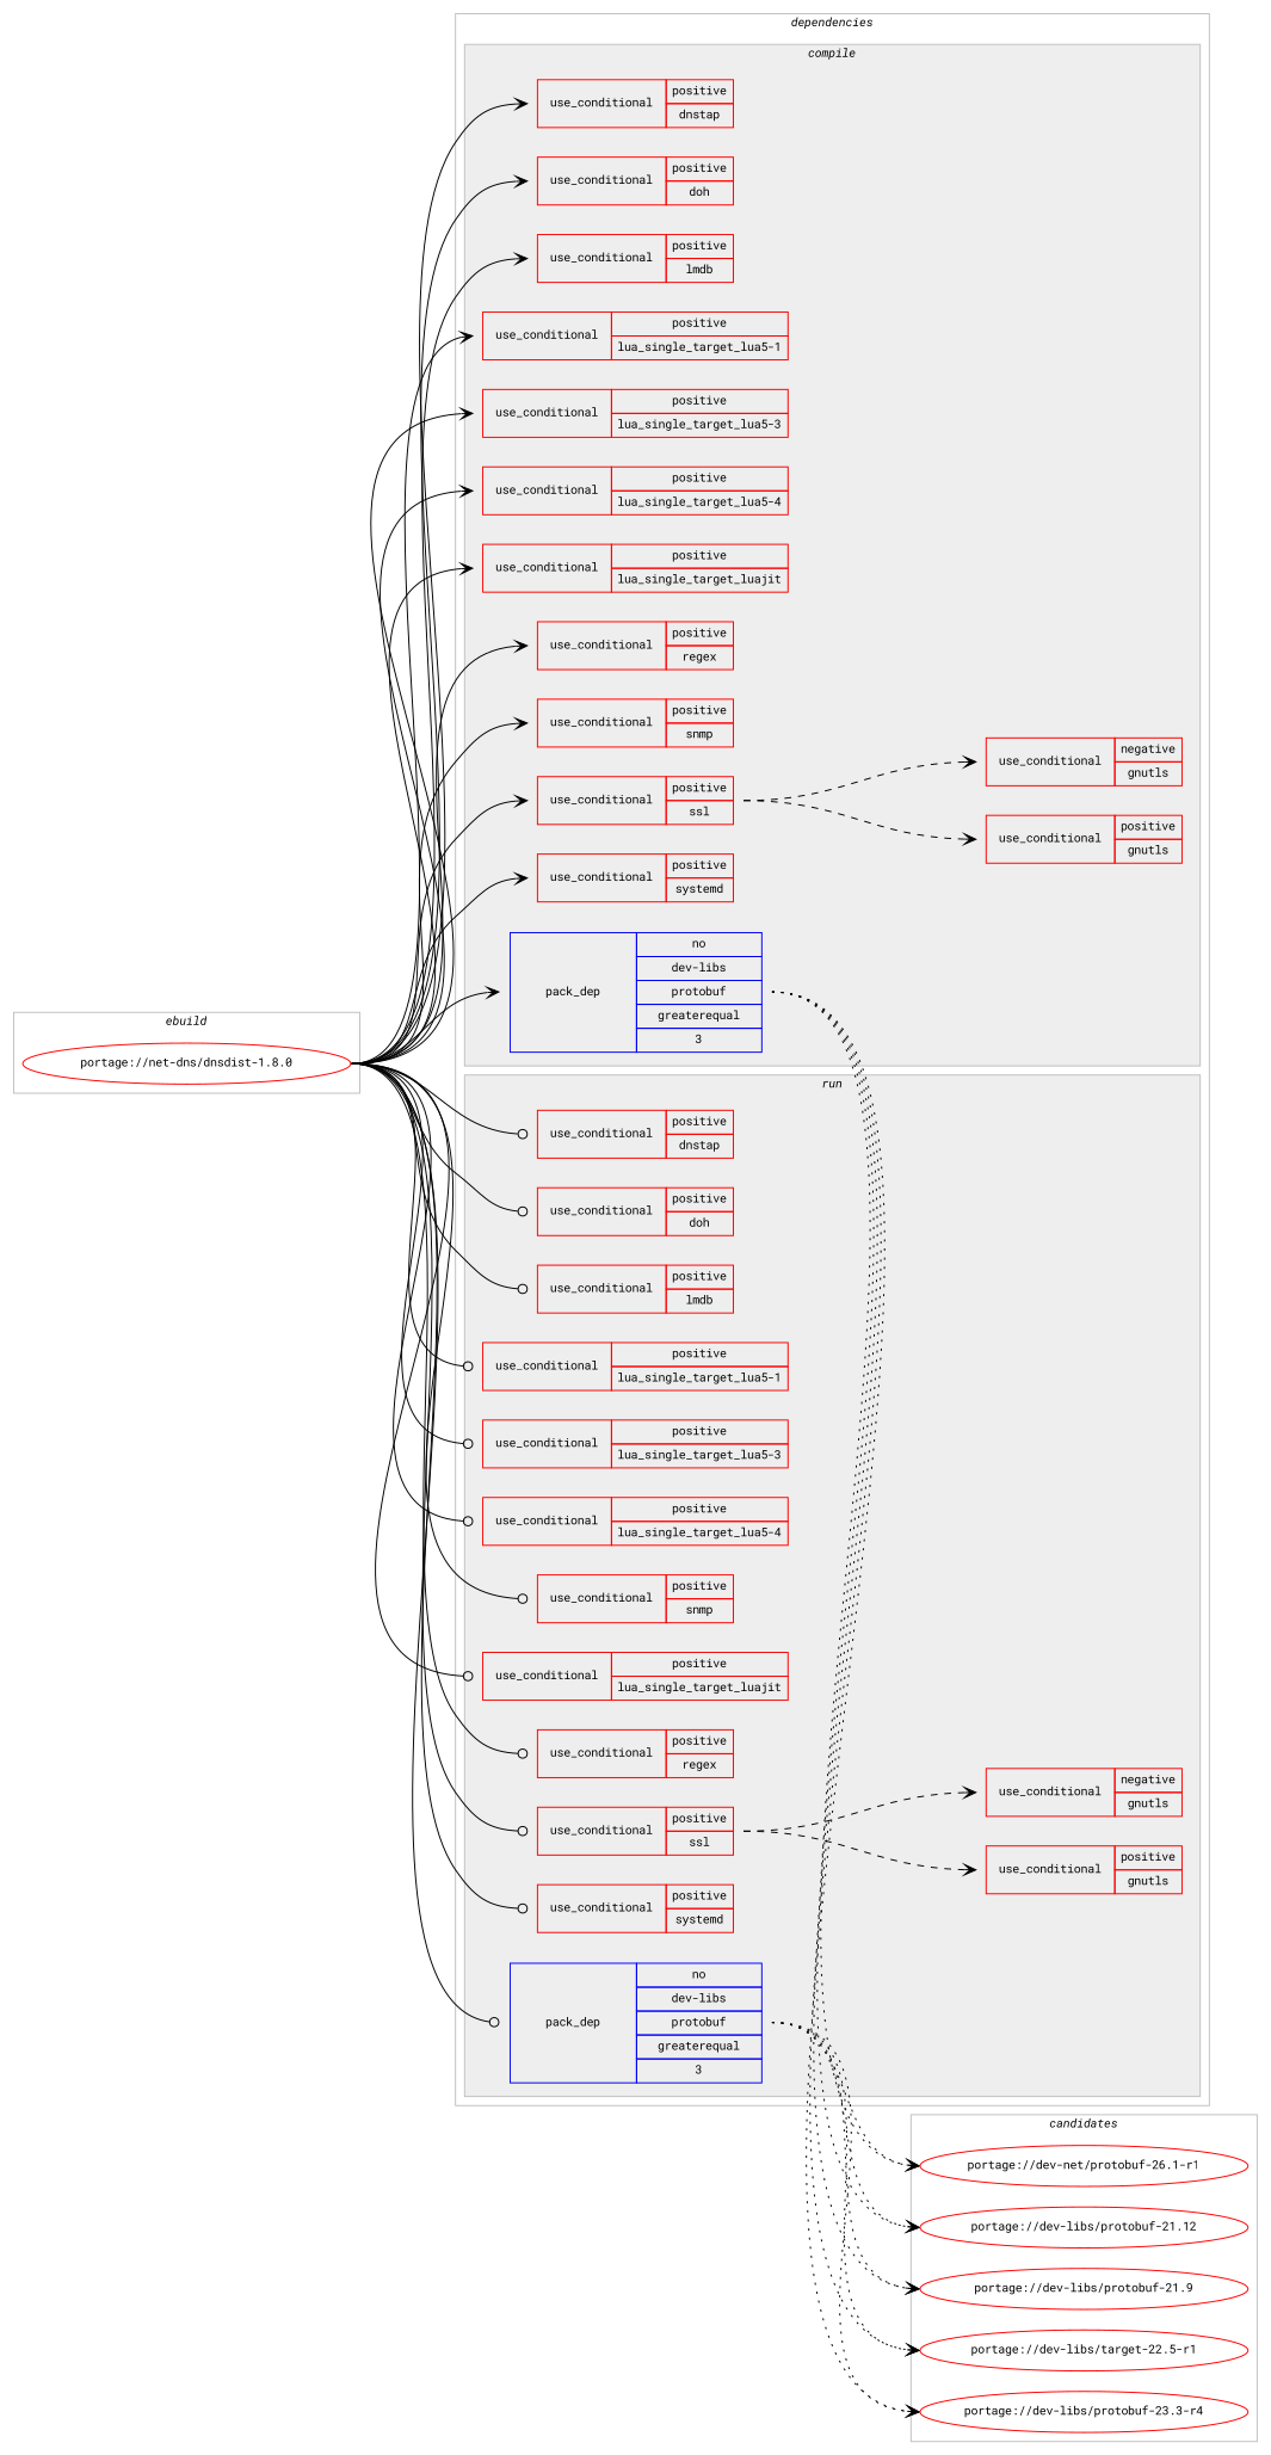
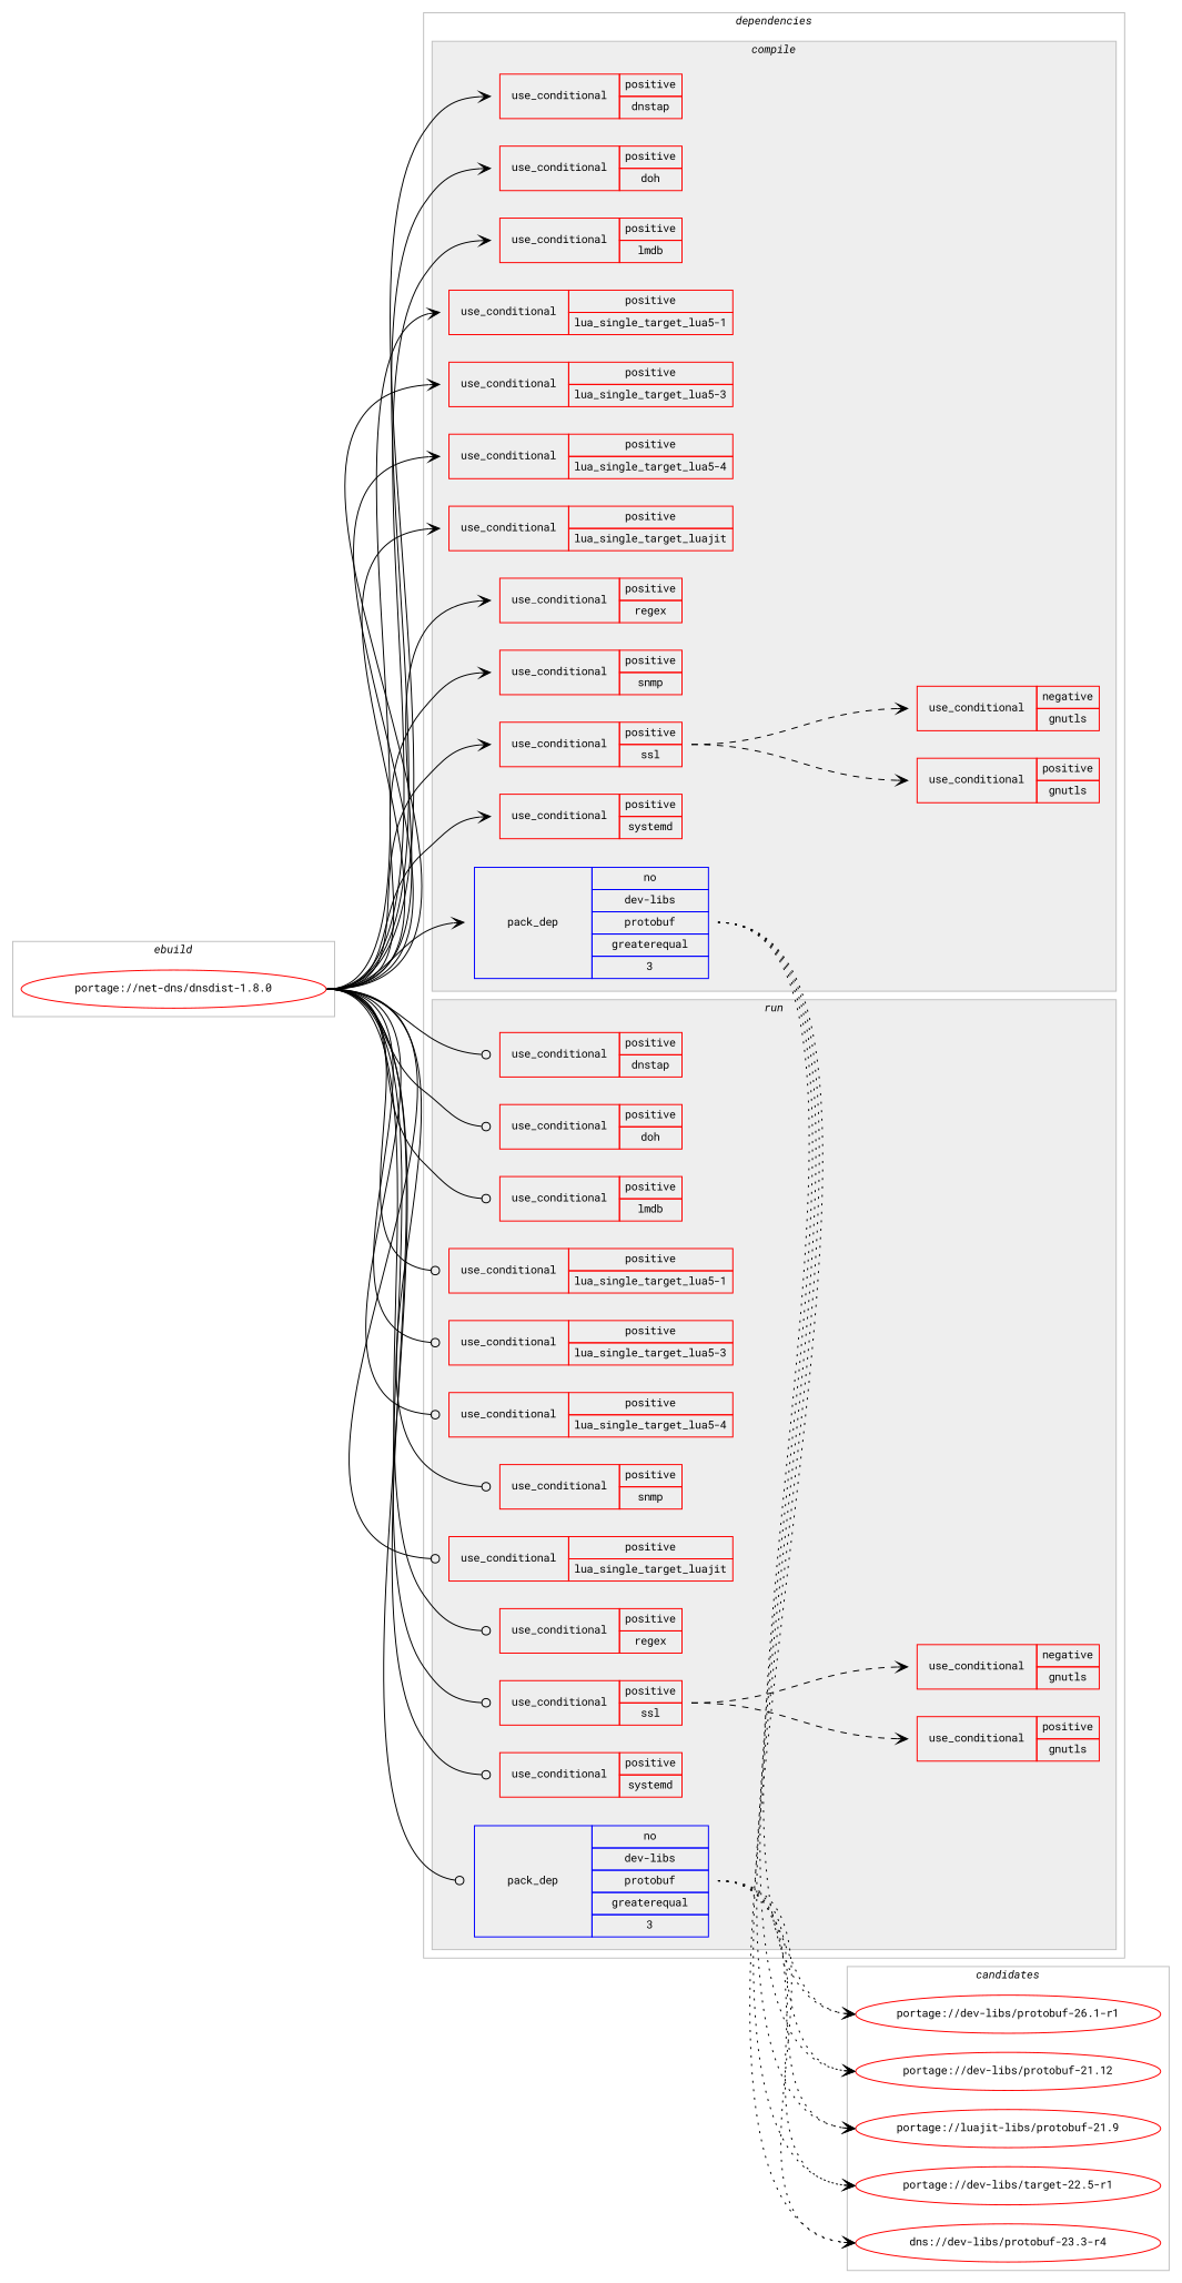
  digraph {
    compound=true
    concentrate=true
    fontname="Roboto Mono"
    fontsize=10
    newrank=true
    rankdir=LR
    ranksep=1.5
    node [color=red fontname="Roboto Mono" fontsize=10 shape=none]
    edge [arrowhead=vee fontname="Roboto Mono" headport=w style=solid tailport=e weight=20]
    n1 [label="portage://net-dns/dnsdist-1.8.0" width=4 shape=""]
    n2 [label=<<TABLE BORDER="0" CELLBORDER="1" CELLSPACING="0" CELLPADDING="4"><TR><TD ROWSPAN="3" CELLPADDING="10">use_conditional</TD></TR><TR><TD>positive</TD></TR><TR><TD>dnstap</TD></TR></TABLE>>]
    n3 [label=<<TABLE BORDER="0" CELLBORDER="1" CELLSPACING="0" CELLPADDING="4"><TR><TD ROWSPAN="3" CELLPADDING="10">use_conditional</TD></TR><TR><TD>positive</TD></TR><TR><TD>doh</TD></TR></TABLE>>]
    n4 [label=<<TABLE BORDER="0" CELLBORDER="1" CELLSPACING="0" CELLPADDING="4"><TR><TD ROWSPAN="3" CELLPADDING="10">use_conditional</TD></TR><TR><TD>positive</TD></TR><TR><TD>lmdb</TD></TR></TABLE>>]
    n5 [label=<<TABLE BORDER="0" CELLBORDER="1" CELLSPACING="0" CELLPADDING="4"><TR><TD ROWSPAN="3" CELLPADDING="10">use_conditional</TD></TR><TR><TD>positive</TD></TR><TR><TD>lua_single_target_lua5-1</TD></TR></TABLE>>]
    n6 [label=<<TABLE BORDER="0" CELLBORDER="1" CELLSPACING="0" CELLPADDING="4"><TR><TD ROWSPAN="3" CELLPADDING="10">use_conditional</TD></TR><TR><TD>positive</TD></TR><TR><TD>lua_single_target_lua5-3</TD></TR></TABLE>>]
    n7 [label=<<TABLE BORDER="0" CELLBORDER="1" CELLSPACING="0" CELLPADDING="4"><TR><TD ROWSPAN="3" CELLPADDING="10">use_conditional</TD></TR><TR><TD>positive</TD></TR><TR><TD>lua_single_target_lua5-4</TD></TR></TABLE>>]
    n8 [label=<<TABLE BORDER="0" CELLBORDER="1" CELLSPACING="0" CELLPADDING="4"><TR><TD ROWSPAN="3" CELLPADDING="10">use_conditional</TD></TR><TR><TD>positive</TD></TR><TR><TD>lua_single_target_luajit</TD></TR></TABLE>>]
    n9 [label=<<TABLE BORDER="0" CELLBORDER="1" CELLSPACING="0" CELLPADDING="4"><TR><TD ROWSPAN="3" CELLPADDING="10">use_conditional</TD></TR><TR><TD>positive</TD></TR><TR><TD>regex</TD></TR></TABLE>>]
    n10 [label=<<TABLE BORDER="0" CELLBORDER="1" CELLSPACING="0" CELLPADDING="4"><TR><TD ROWSPAN="3" CELLPADDING="10">use_conditional</TD></TR><TR><TD>positive</TD></TR><TR><TD>snmp</TD></TR></TABLE>>]
    n11 [label=<<TABLE BORDER="0" CELLBORDER="1" CELLSPACING="0" CELLPADDING="4"><TR><TD ROWSPAN="3" CELLPADDING="10">use_conditional</TD></TR><TR><TD>positive</TD></TR><TR><TD>gnutls</TD></TR></TABLE>>]
    n12 [label=<<TABLE BORDER="0" CELLBORDER="1" CELLSPACING="0" CELLPADDING="4"><TR><TD ROWSPAN="3" CELLPADDING="10">use_conditional</TD></TR><TR><TD>negative</TD></TR><TR><TD>gnutls</TD></TR></TABLE>>]
    n13 [label=<<TABLE BORDER="0" CELLBORDER="1" CELLSPACING="0" CELLPADDING="4"><TR><TD ROWSPAN="3" CELLPADDING="10">use_conditional</TD></TR><TR><TD>positive</TD></TR><TR><TD>ssl</TD></TR></TABLE>>]
    n14 [label=<<TABLE BORDER="0" CELLBORDER="1" CELLSPACING="0" CELLPADDING="4"><TR><TD ROWSPAN="3" CELLPADDING="10">use_conditional</TD></TR><TR><TD>positive</TD></TR><TR><TD>systemd</TD></TR></TABLE>>]
    n15 [color=blue label=<<TABLE BORDER="0" CELLBORDER="1" CELLSPACING="0" CELLPADDING="4" WIDTH="220"><TR><TD ROWSPAN="6" CELLPADDING="30">pack_dep</TD></TR><TR><TD WIDTH="110">no</TD></TR><TR><TD>dev-libs</TD></TR><TR><TD>protobuf</TD></TR><TR><TD>greaterequal</TD></TR><TR><TD>3</TD></TR></TABLE>>]
    n16 [label=<<TABLE BORDER="0" CELLBORDER="1" CELLSPACING="0" CELLPADDING="4"><TR><TD ROWSPAN="3" CELLPADDING="10">use_conditional</TD></TR><TR><TD>positive</TD></TR><TR><TD>dnstap</TD></TR></TABLE>>]
    n17 [label=<<TABLE BORDER="0" CELLBORDER="1" CELLSPACING="0" CELLPADDING="4"><TR><TD ROWSPAN="3" CELLPADDING="10">use_conditional</TD></TR><TR><TD>positive</TD></TR><TR><TD>doh</TD></TR></TABLE>>]
    n18 [label=<<TABLE BORDER="0" CELLBORDER="1" CELLSPACING="0" CELLPADDING="4"><TR><TD ROWSPAN="3" CELLPADDING="10">use_conditional</TD></TR><TR><TD>positive</TD></TR><TR><TD>lmdb</TD></TR></TABLE>>]
    n19 [label=<<TABLE BORDER="0" CELLBORDER="1" CELLSPACING="0" CELLPADDING="4"><TR><TD ROWSPAN="3" CELLPADDING="10">use_conditional</TD></TR><TR><TD>positive</TD></TR><TR><TD>lua_single_target_lua5-1</TD></TR></TABLE>>]
    n20 [label=<<TABLE BORDER="0" CELLBORDER="1" CELLSPACING="0" CELLPADDING="4"><TR><TD ROWSPAN="3" CELLPADDING="10">use_conditional</TD></TR><TR><TD>positive</TD></TR><TR><TD>lua_single_target_lua5-3</TD></TR></TABLE>>]
    n21 [label=<<TABLE BORDER="0" CELLBORDER="1" CELLSPACING="0" CELLPADDING="4"><TR><TD ROWSPAN="3" CELLPADDING="10">use_conditional</TD></TR><TR><TD>positive</TD></TR><TR><TD>lua_single_target_lua5-4</TD></TR></TABLE>>]
    n22 [label=<<TABLE BORDER="0" CELLBORDER="1" CELLSPACING="0" CELLPADDING="4"><TR><TD ROWSPAN="3" CELLPADDING="10">use_conditional</TD></TR><TR><TD>positive</TD></TR><TR><TD>snmp</TD></TR></TABLE>>]
    n23 [label=<<TABLE BORDER="0" CELLBORDER="1" CELLSPACING="0" CELLPADDING="4"><TR><TD ROWSPAN="3" CELLPADDING="10">use_conditional</TD></TR><TR><TD>positive</TD></TR><TR><TD>lua_single_target_luajit</TD></TR></TABLE>>]
    n24 [label=<<TABLE BORDER="0" CELLBORDER="1" CELLSPACING="0" CELLPADDING="4"><TR><TD ROWSPAN="3" CELLPADDING="10">use_conditional</TD></TR><TR><TD>positive</TD></TR><TR><TD>regex</TD></TR></TABLE>>]
    n25 [label=<<TABLE BORDER="0" CELLBORDER="1" CELLSPACING="0" CELLPADDING="4"><TR><TD ROWSPAN="3" CELLPADDING="10">use_conditional</TD></TR><TR><TD>positive</TD></TR><TR><TD>gnutls</TD></TR></TABLE>>]
    n26 [label=<<TABLE BORDER="0" CELLBORDER="1" CELLSPACING="0" CELLPADDING="4"><TR><TD ROWSPAN="3" CELLPADDING="10">use_conditional</TD></TR><TR><TD>negative</TD></TR><TR><TD>gnutls</TD></TR></TABLE>>]
    n27 [label=<<TABLE BORDER="0" CELLBORDER="1" CELLSPACING="0" CELLPADDING="4"><TR><TD ROWSPAN="3" CELLPADDING="10">use_conditional</TD></TR><TR><TD>positive</TD></TR><TR><TD>ssl</TD></TR></TABLE>>]
    n28 [label=<<TABLE BORDER="0" CELLBORDER="1" CELLSPACING="0" CELLPADDING="4"><TR><TD ROWSPAN="3" CELLPADDING="10">use_conditional</TD></TR><TR><TD>positive</TD></TR><TR><TD>systemd</TD></TR></TABLE>>]
    n29 [color=blue label=<<TABLE BORDER="0" CELLBORDER="1" CELLSPACING="0" CELLPADDING="4" WIDTH="220"><TR><TD ROWSPAN="6" CELLPADDING="30">pack_dep</TD></TR><TR><TD WIDTH="110">no</TD></TR><TR><TD>dev-libs</TD></TR><TR><TD>protobuf</TD></TR><TR><TD>greaterequal</TD></TR><TR><TD>3</TD></TR></TABLE>>]
    n30 [label="portage://dev-libs/protobuf-21.12" width=4 shape=""]
-   n31 [label="portage://dev-libs/protobuf-21.9" width=4 shape=""]
+   n31 [label="portage://luajit-libs/protobuf-21.9" width=4 shape=""]
    n32 [label="portage://dev-libs/target-22.5-r1" width=4 shape=""]
-   n33 [label="portage://dev-libs/protobuf-23.3-r4" width=4 shape=""]
-   n34 [label="portage://dev-net/protobuf-26.1-r1" width=4 shape=""]
+   n33 [label="dns://dev-libs/protobuf-23.3-r4" width=4 shape=""]
+   n34 [label="portage://dev-libs/protobuf-26.1-r1" width=4 shape=""]
    subgraph cluster_1 {
      color=gray
      label=<<i>ebuild</i>>
      rank=same
      n1
    }
    subgraph cluster_2 {
      color=gray
      label=<<i>dependencies</i>>
      subgraph cluster_3 {
        color=gray
        fillcolor="#eeeeee"
        label=<<i>compile</i>>
        style=filled
        subgraph sub_4 {
          color=gray
          fillcolor="#eeeeee"
          label=<<i>compile</i>>
          style=filled
          n2
        }
        subgraph sub_5 {
          color=gray
          fillcolor="#eeeeee"
          label=<<i>compile</i>>
          style=filled
          n3
        }
        subgraph sub_6 {
          color=gray
          fillcolor="#eeeeee"
          label=<<i>compile</i>>
          style=filled
          n4
        }
        subgraph sub_7 {
          color=gray
          fillcolor="#eeeeee"
          label=<<i>compile</i>>
          style=filled
          n5
        }
        subgraph sub_8 {
          color=gray
          fillcolor="#eeeeee"
          label=<<i>compile</i>>
          style=filled
          n6
        }
        subgraph sub_9 {
          color=gray
          fillcolor="#eeeeee"
          label=<<i>compile</i>>
          style=filled
          n7
        }
        subgraph sub_10 {
          color=gray
          fillcolor="#eeeeee"
          label=<<i>compile</i>>
          style=filled
          n8
        }
        subgraph sub_11 {
          color=gray
          fillcolor="#eeeeee"
          label=<<i>compile</i>>
          style=filled
          n9
        }
        subgraph sub_12 {
          color=gray
          fillcolor="#eeeeee"
          label=<<i>compile</i>>
          style=filled
          n10
        }
        subgraph sub_13 {
          color=gray
          fillcolor="#eeeeee"
          label=<<i>compile</i>>
          style=filled
          n13
          subgraph sub_14 {
            color=gray
            fillcolor="#eeeeee"
            label=<<i>compile</i>>
            style=filled
            n11
          }
          subgraph sub_15 {
            color=gray
            fillcolor="#eeeeee"
            label=<<i>compile</i>>
            style=filled
            n12
          }
        }
        subgraph sub_16 {
          color=gray
          fillcolor="#eeeeee"
          label=<<i>compile</i>>
          style=filled
          n14
        }
        subgraph sub_17 {
          color=gray
          fillcolor="#eeeeee"
          label=<<i>compile</i>>
          style=filled
          n15
        }
      }
      subgraph cluster_18 {
        color=gray
        fillcolor="#eeeeee"
        label=<<i>compile and run</i>>
        style=filled
      }
      subgraph cluster_19 {
        color=gray
        fillcolor="#eeeeee"
        label=<<i>run</i>>
        style=filled
        subgraph sub_20 {
          color=gray
          fillcolor="#eeeeee"
          label=<<i>run</i>>
          style=filled
          n16
        }
        subgraph sub_21 {
          color=gray
          fillcolor="#eeeeee"
          label=<<i>run</i>>
          style=filled
          n17
        }
        subgraph sub_22 {
          color=gray
          fillcolor="#eeeeee"
          label=<<i>run</i>>
          style=filled
          n18
        }
        subgraph sub_23 {
          color=gray
          fillcolor="#eeeeee"
          label=<<i>run</i>>
          style=filled
          n19
        }
        subgraph sub_24 {
          color=gray
          fillcolor="#eeeeee"
          label=<<i>run</i>>
          style=filled
          n20
        }
        subgraph sub_25 {
          color=gray
          fillcolor="#eeeeee"
          label=<<i>run</i>>
          style=filled
          n21
        }
        subgraph sub_26 {
          color=gray
          fillcolor="#eeeeee"
          label=<<i>run</i>>
          style=filled
          n22
        }
        subgraph sub_27 {
          color=gray
          fillcolor="#eeeeee"
          label=<<i>run</i>>
          style=filled
          n23
        }
        subgraph sub_28 {
          color=gray
          fillcolor="#eeeeee"
          label=<<i>run</i>>
          style=filled
          n24
        }
        subgraph sub_29 {
          color=gray
          fillcolor="#eeeeee"
          label=<<i>run</i>>
          style=filled
          n27
          subgraph sub_30 {
            color=gray
            fillcolor="#eeeeee"
            label=<<i>run</i>>
            style=filled
            n25
          }
          subgraph sub_31 {
            color=gray
            fillcolor="#eeeeee"
            label=<<i>run</i>>
            style=filled
            n26
          }
        }
        subgraph sub_32 {
          color=gray
          fillcolor="#eeeeee"
          label=<<i>run</i>>
          style=filled
          n28
        }
        subgraph sub_33 {
          color=gray
          fillcolor="#eeeeee"
          label=<<i>run</i>>
          style=filled
          n29
        }
      }
    }
    subgraph cluster_34 {
      color=gray
      label=<<i>candidates</i>>
      rank=same
      subgraph sub_35 {
        color=black
        label=<<i>candidates</i>>
        nodesep=1
        rank=same
        n30
        n31
        n32
        n33
        n34
      }
      subgraph sub_36 {
        color=black
        label=<<i>candidates</i>>
        nodesep=1
        rank=same
        n30
        n31
        n32
        n33
        n34
      }
    }
    n1 -> n2
    n1 -> n3
    n1 -> n4
    n1 -> n5
    n1 -> n6
    n1 -> n7
    n1 -> n8
    n1 -> n9
    n1 -> n10
    n1 -> n13
    n1 -> n14
    n1 -> n15
    n1 -> n16 [arrowhead=odot]
    n1 -> n17 [arrowhead=odot]
    n1 -> n18 [arrowhead=odot]
    n1 -> n19 [arrowhead=odot]
    n1 -> n20 [arrowhead=odot]
    n1 -> n21 [arrowhead=odot]
    n1 -> n22 [arrowhead=odot]
    n1 -> n23 [arrowhead=odot]
    n1 -> n24 [arrowhead=odot]
    n1 -> n27 [arrowhead=odot]
    n1 -> n28 [arrowhead=odot]
    n1 -> n29 [arrowhead=odot]
    n13 -> n11 [style=dashed]
    n13 -> n12 [style=dashed]
    n15 -> n30 [style=dotted weight=100]
    n15 -> n31 [style=dotted weight=100]
    n15 -> n32 [style=dotted weight=100]
    n15 -> n33 [style=dotted weight=100]
    n15 -> n34 [style=dotted weight=100]
    n27 -> n25 [style=dashed]
    n27 -> n26 [style=dashed]
    n29 -> n30 [style=dotted weight=100]
    n29 -> n31 [style=dotted weight=100]
    n29 -> n32 [style=dotted weight=100]
    n29 -> n33 [style=dotted weight=100]
    n29 -> n34 [style=dotted weight=100]
  }
